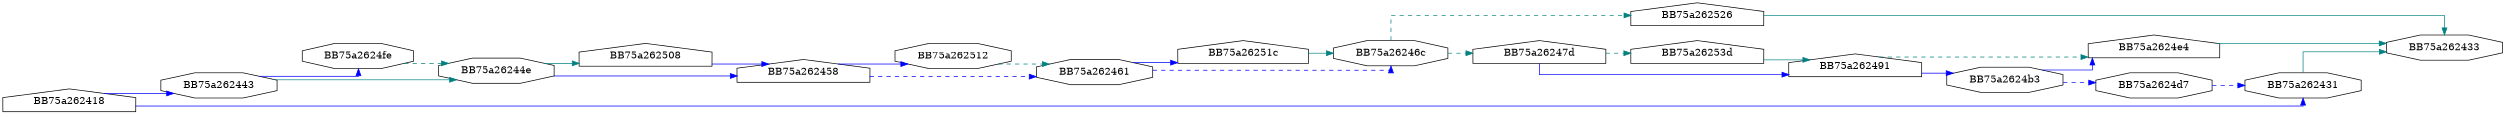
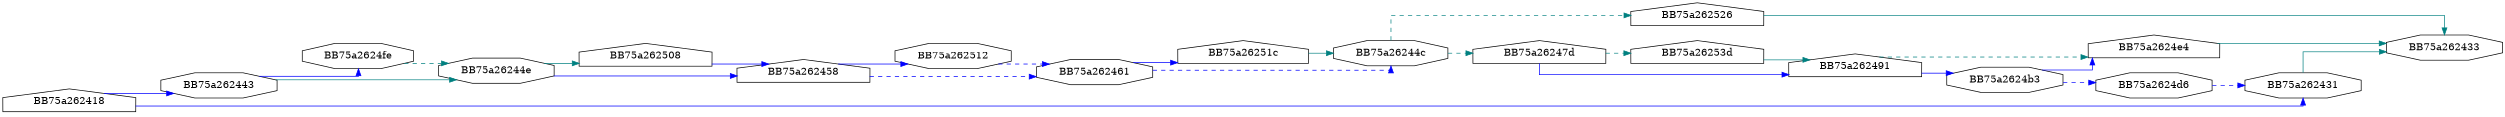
  digraph {
    rankdir=LR
    splines=ortho
    node [shape=octagon]
    edge [color=blue style=solid]
    BB75a262418 [shape=house]
    BB75a262443
    BB75a262431
    BB75a2624fe
    BB75a26244e
    BB75a262433
    BB75a262508 [shape=house]
    BB75a262458 [shape=house]
    BB75a262512
    BB75a262461
    BB75a26251c [shape=house]
-   BB75a26246c
+   BB75a26246c [label=BB75a26244c]
    BB75a262526 [shape=house]
    BB75a26247d [shape=house]
    BB75a26253d [shape=house]
    BB75a262491 [shape=house]
    BB75a2624e4 [shape=house]
    BB75a2624b3
-   BB75a2624d7
+   BB75a2624d7 [label=BB75a2624d6]
    BB75a262418 -> BB75a262443
    BB75a262418 -> BB75a262431
    BB75a262443 -> BB75a2624fe
    BB75a262443 -> BB75a26244e [color=teal]
    BB75a262431 -> BB75a262433 [color=teal]
    BB75a2624fe -> BB75a26244e [color=teal style=dashed]
    BB75a26244e -> BB75a262508 [color=teal]
    BB75a26244e -> BB75a262458
    BB75a262508 -> BB75a262458
    BB75a262458 -> BB75a262512
    BB75a262458 -> BB75a262461 [style=dashed]
-   BB75a262512 -> BB75a262461 [color=teal style=dashed]
+   BB75a262512 -> BB75a262461 [style=dashed]
    BB75a262461 -> BB75a26251c
    BB75a262461 -> BB75a26246c [style=dashed]
    BB75a26251c -> BB75a26246c [color=teal]
    BB75a26246c -> BB75a262526 [color=teal style=dashed]
    BB75a26246c -> BB75a26247d [color=teal style=dashed]
    BB75a262526 -> BB75a262433 [color=teal]
    BB75a26247d -> BB75a26253d [color=teal style=dashed]
    BB75a26247d -> BB75a262491
    BB75a26253d -> BB75a262491 [color=teal]
    BB75a262491 -> BB75a2624e4 [color=teal style=dashed]
    BB75a262491 -> BB75a2624b3
    BB75a2624e4 -> BB75a262433 [color=teal]
    BB75a2624b3 -> BB75a2624e4
    BB75a2624b3 -> BB75a2624d7 [style=dashed]
    BB75a2624d7 -> BB75a262431 [style=dashed]
  }
